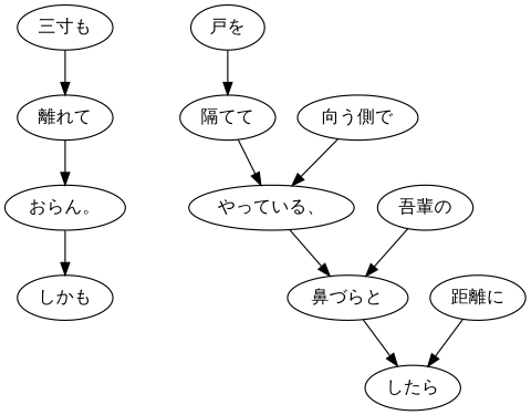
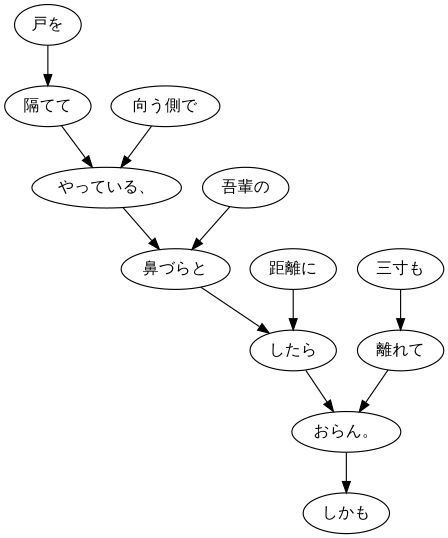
  digraph {
    fontname="Noto Sans"
    node [fontname="Noto Sans"]
    edge [fontname="Noto Sans"]
    n1 [label="しかも"]
    n2 [label="おらん。"]
    n3 [label="戸を"]
    n4 [label="隔てて"]
    n5 [label="やっている、"]
    n6 [label="鼻づらと"]
    n7 [label="向う側で"]
    n8 [label="したら"]
    n9 [label="吾輩の"]
    n10 [label="距離に"]
    n11 [label="三寸も"]
    n12 [label="離れて"]
    n2 -> n1
    n3 -> n4
    n4 -> n5
    n5 -> n6
    n6 -> n8
    n7 -> n5
+   n8 -> n2
    n9 -> n6
    n10 -> n8
    n11 -> n12
    n12 -> n2
  }
